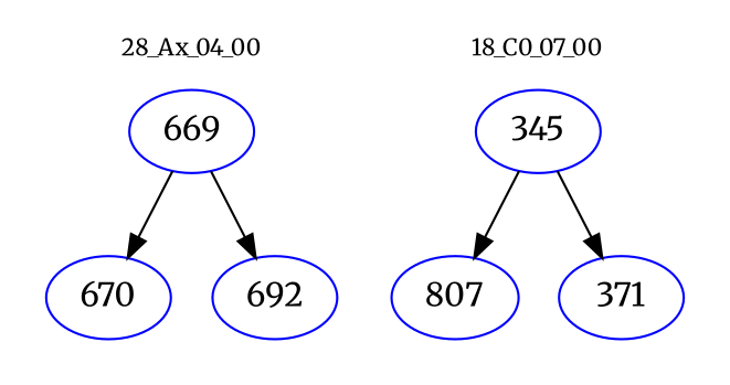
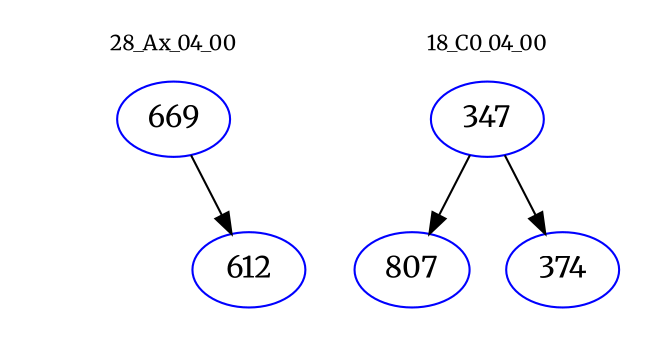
  digraph {
    fontname=Merriweather
    node [color=blue fontname=Merriweather]
    edge [color=black fontname=Merriweather]
    n1 [label=669]
-   n2 [label=670]
-   n3 [label=692]
-   n4 [label=345]
+   n3 [label=612]
+   n4 [label=347]
    n5 [label=807]
-   n6 [label=371]
+   n6 [label=374]
    subgraph cluster_1 {
      color=white
      fontsize=10
      label="28_Ax_04_00"
      n1
-     n2
      n3
    }
    subgraph cluster_2 {
      color=white
      fontsize=10
-     label="18_C0_07_00"
+     label="18_C0_04_00"
      n4
      n5
      n6
    }
-   n1 -> n2
    n1 -> n3
    n4 -> n5
    n4 -> n6
  }
